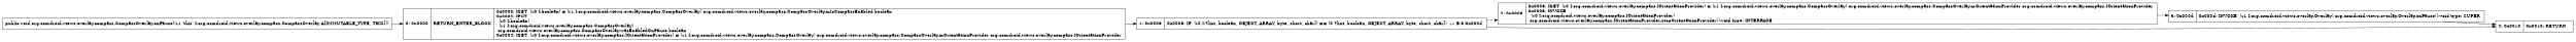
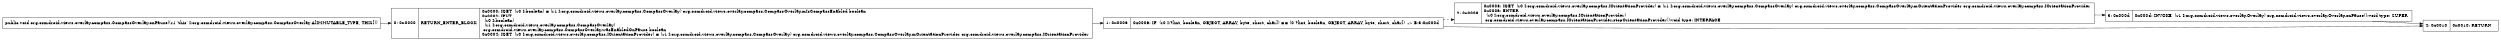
  digraph {
    rankdir=LR
    node [shape=record]
    n1 [label="{0\:\ 0x0000|RETURN_ENTER_BLOCK\l|0x0000: IGET  (r0 I:boolean) = (r1 I:org.osmdroid.views.overlay.compass.CompassOverlay) org.osmdroid.views.overlay.compass.CompassOverlay.mIsCompassEnabled boolean \l0x0002: IPUT  \l  (r0 I:boolean)\l  (r1 I:org.osmdroid.views.overlay.compass.CompassOverlay)\l org.osmdroid.views.overlay.compass.CompassOverlay.wasEnabledOnPause boolean \l0x0004: IGET  (r0 I:org.osmdroid.views.overlay.compass.IOrientationProvider) = (r1 I:org.osmdroid.views.overlay.compass.CompassOverlay) org.osmdroid.views.overlay.compass.CompassOverlay.mOrientationProvider org.osmdroid.views.overlay.compass.IOrientationProvider \l}"]
    n2 [label="{1\:\ 0x0006|0x0006: IF  (r0 I:?[int, boolean, OBJECT, ARRAY, byte, short, char]) == (0 ?[int, boolean, OBJECT, ARRAY, byte, short, char])  \-\> B:3:0x000d \l}"]
-   n3 [label="{2\:\ 0x0008|0x0008: IGET  (r0 I:org.osmdroid.views.overlay.compass.IOrientationProvider) = (r1 I:org.osmdroid.views.overlay.compass.CompassOverlay) org.osmdroid.views.overlay.compass.CompassOverlay.mOrientationProvider org.osmdroid.views.overlay.compass.IOrientationProvider \l0x000a: INVOKE  \l  (r0 I:org.osmdroid.views.overlay.compass.IOrientationProvider)\l org.osmdroid.views.overlay.compass.IOrientationProvider.stopOrientationProvider():void type: INTERFACE \l}"]
+   n3 [label="{2\:\ 0x0008|0x0008: IGET  (r0 I:org.osmdroid.views.overlay.compass.IOrientationProvider) = (r1 I:org.osmdroid.views.overlay.compass.CompassOverlay) org.osmdroid.views.overlay.compass.CompassOverlay.mOrientationProvider org.osmdroid.views.overlay.compass.IOrientationProvider \l0x000a: ENTER  \l  (r0 I:org.osmdroid.views.overlay.compass.IOrientationProvider)\l org.osmdroid.views.overlay.compass.IOrientationProvider.stopOrientationProvider():void type: INTERFACE \l}"]
    n4 [label="{4\:\ 0x0010|0x0010: RETURN   \l}"]
    n5 [label="{3\:\ 0x000d|0x000d: INVOKE  (r1 I:org.osmdroid.views.overlay.Overlay) org.osmdroid.views.overlay.Overlay.onPause():void type: SUPER \l}"]
    n6 [label="{public void org.osmdroid.views.overlay.compass.CompassOverlay.onPause((r1 'this' I:org.osmdroid.views.overlay.compass.CompassOverlay A[IMMUTABLE_TYPE, THIS])) }"]
    n1 -> n2
    n2 -> n3 [style=dashed]
    n2 -> n4
    n3 -> n5
    n5 -> n4
    n6 -> n1
  }
